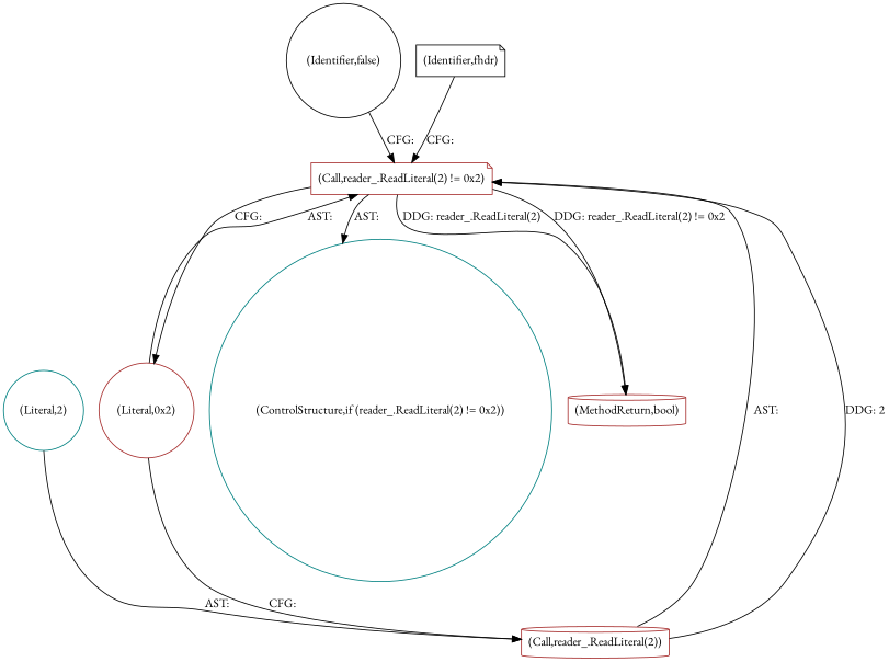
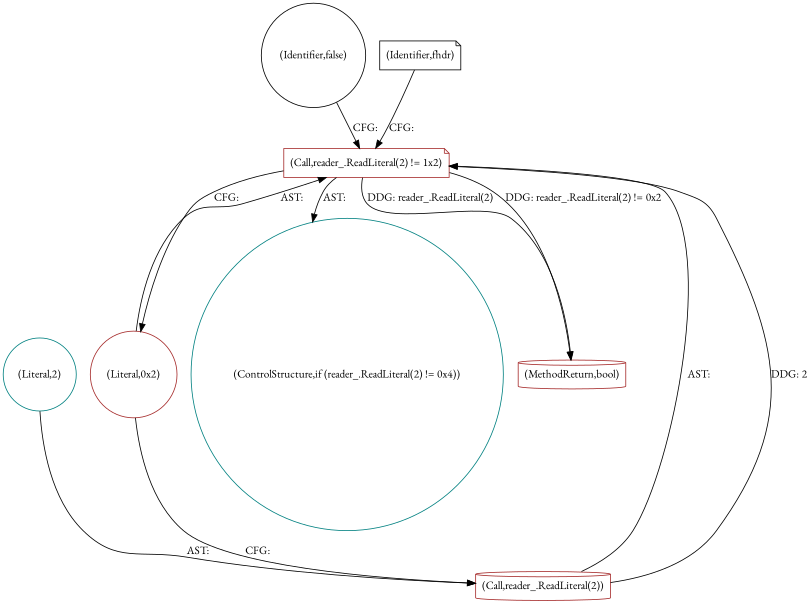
  digraph {
    fontname="EB Garamond"
    node [color=brown fontname="EB Garamond" shape=circle]
    edge [fontname="EB Garamond"]
-   n1 [label="(Call,reader_.ReadLiteral(2) != 0x2)" shape=note]
+   n1 [label="(Call,reader_.ReadLiteral(2) != 1x2)" shape=note]
    n2 [label="(Literal,0x2)"]
-   n3 [color=teal label="(ControlStructure,if (reader_.ReadLiteral(2) != 0x2))"]
+   n3 [color=teal label="(ControlStructure,if (reader_.ReadLiteral(2) != 0x4))"]
    n4 [label="(MethodReturn,bool)" shape=cylinder]
    n5 [label="(Call,reader_.ReadLiteral(2))" shape=cylinder]
    n6 [color=teal label="(Literal,2)"]
    n7 [color=black label="(Identifier,false)"]
    n8 [color=black label="(Identifier,fhdr)" shape=note]
    n1 -> n2 [label="CFG: "]
    n1 -> n3 [label="AST: "]
    n1 -> n4 [label="DDG: reader_.ReadLiteral(2)"]
    n1 -> n4 [label="DDG: reader_.ReadLiteral(2) != 0x2"]
    n2 -> n1 [label="AST: "]
    n2 -> n5 [label="CFG: "]
    n5 -> n1 [label="AST: "]
    n5 -> n1 [label="DDG: 2"]
    n6 -> n5 [label="AST: "]
    n7 -> n1 [label="CFG: "]
    n8 -> n1 [label="CFG: "]
  }
